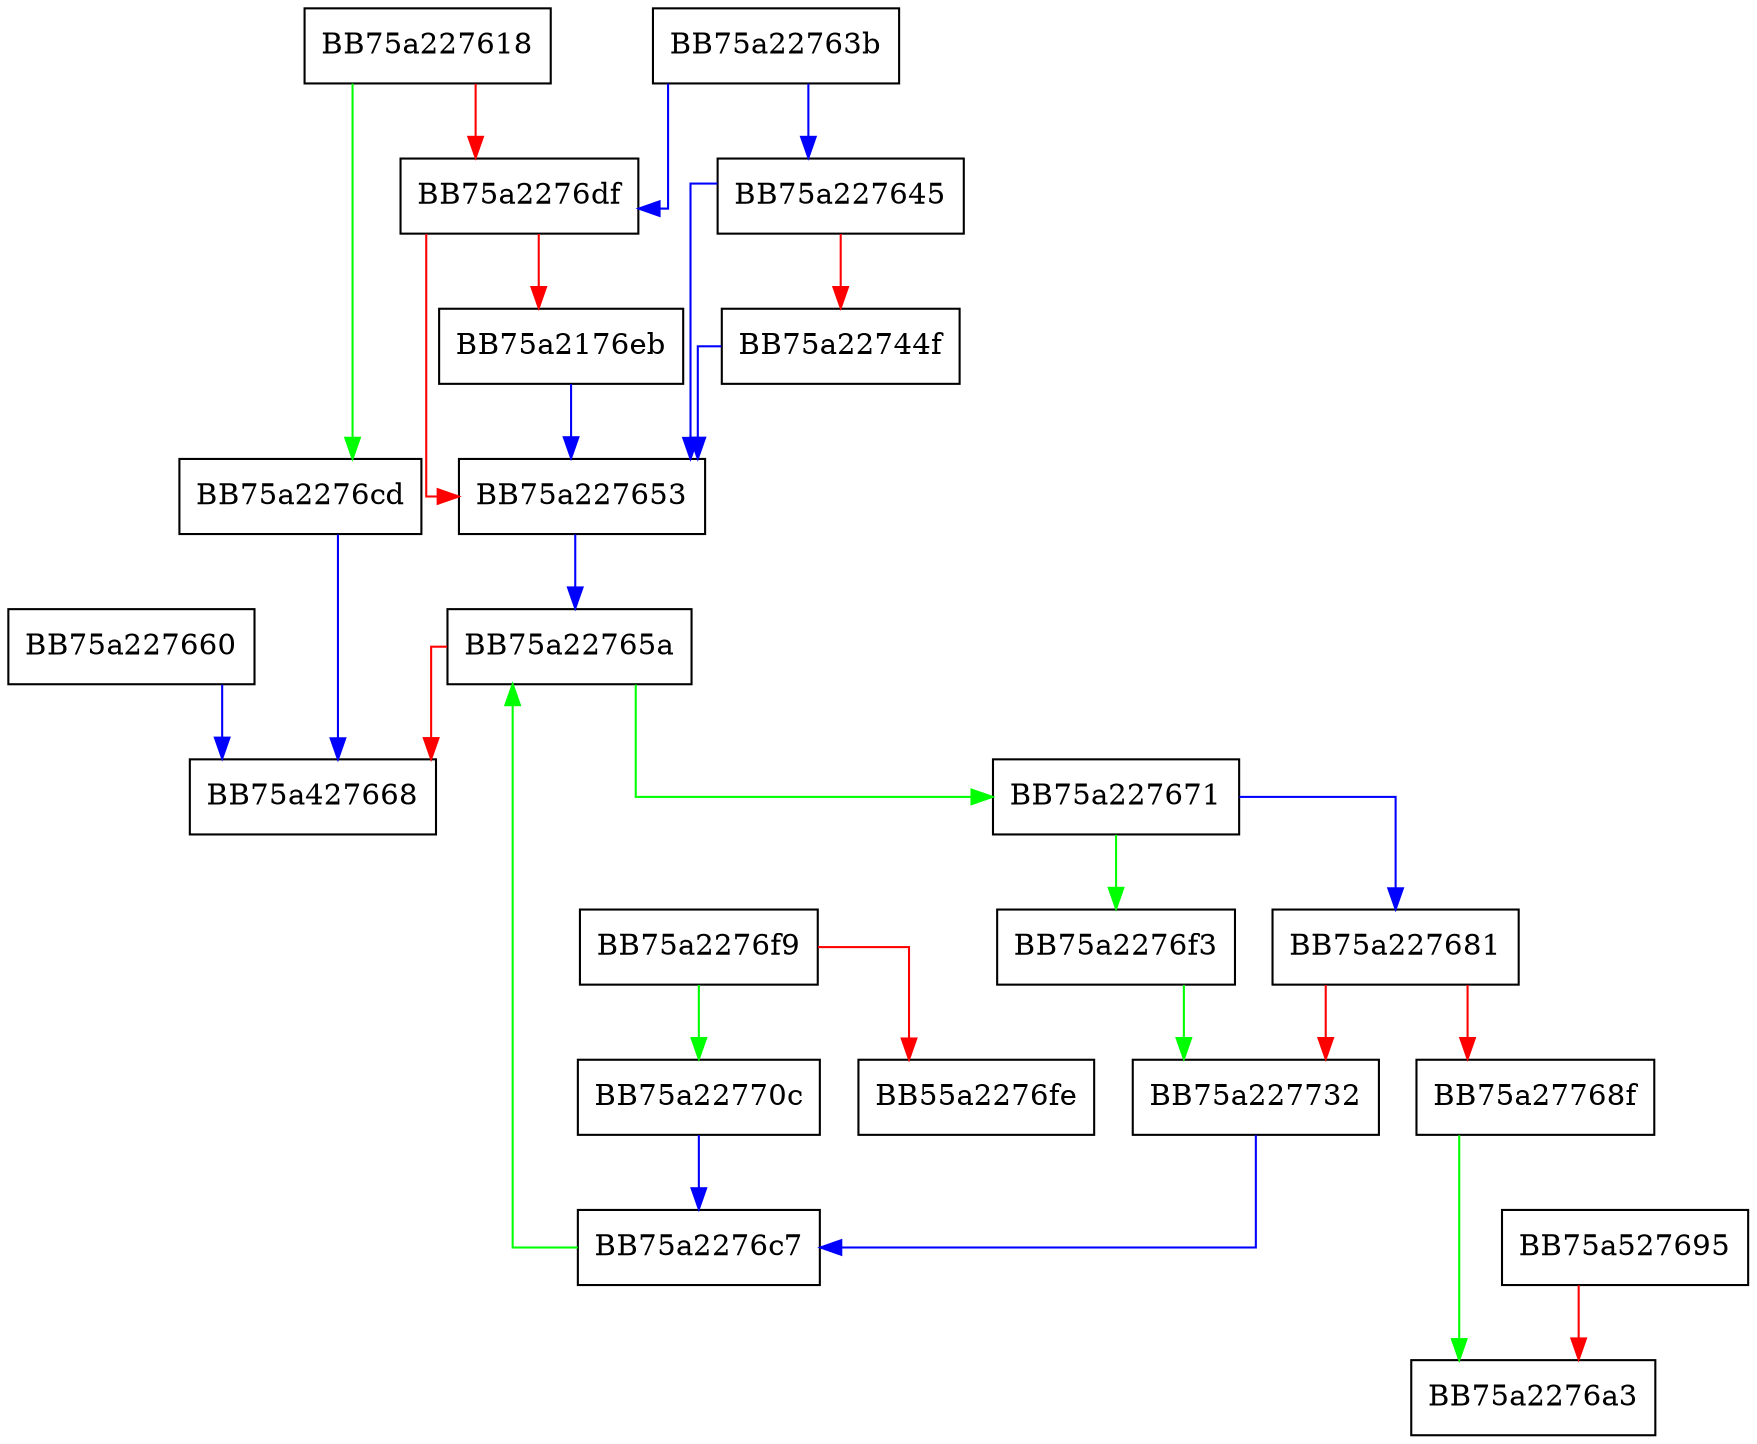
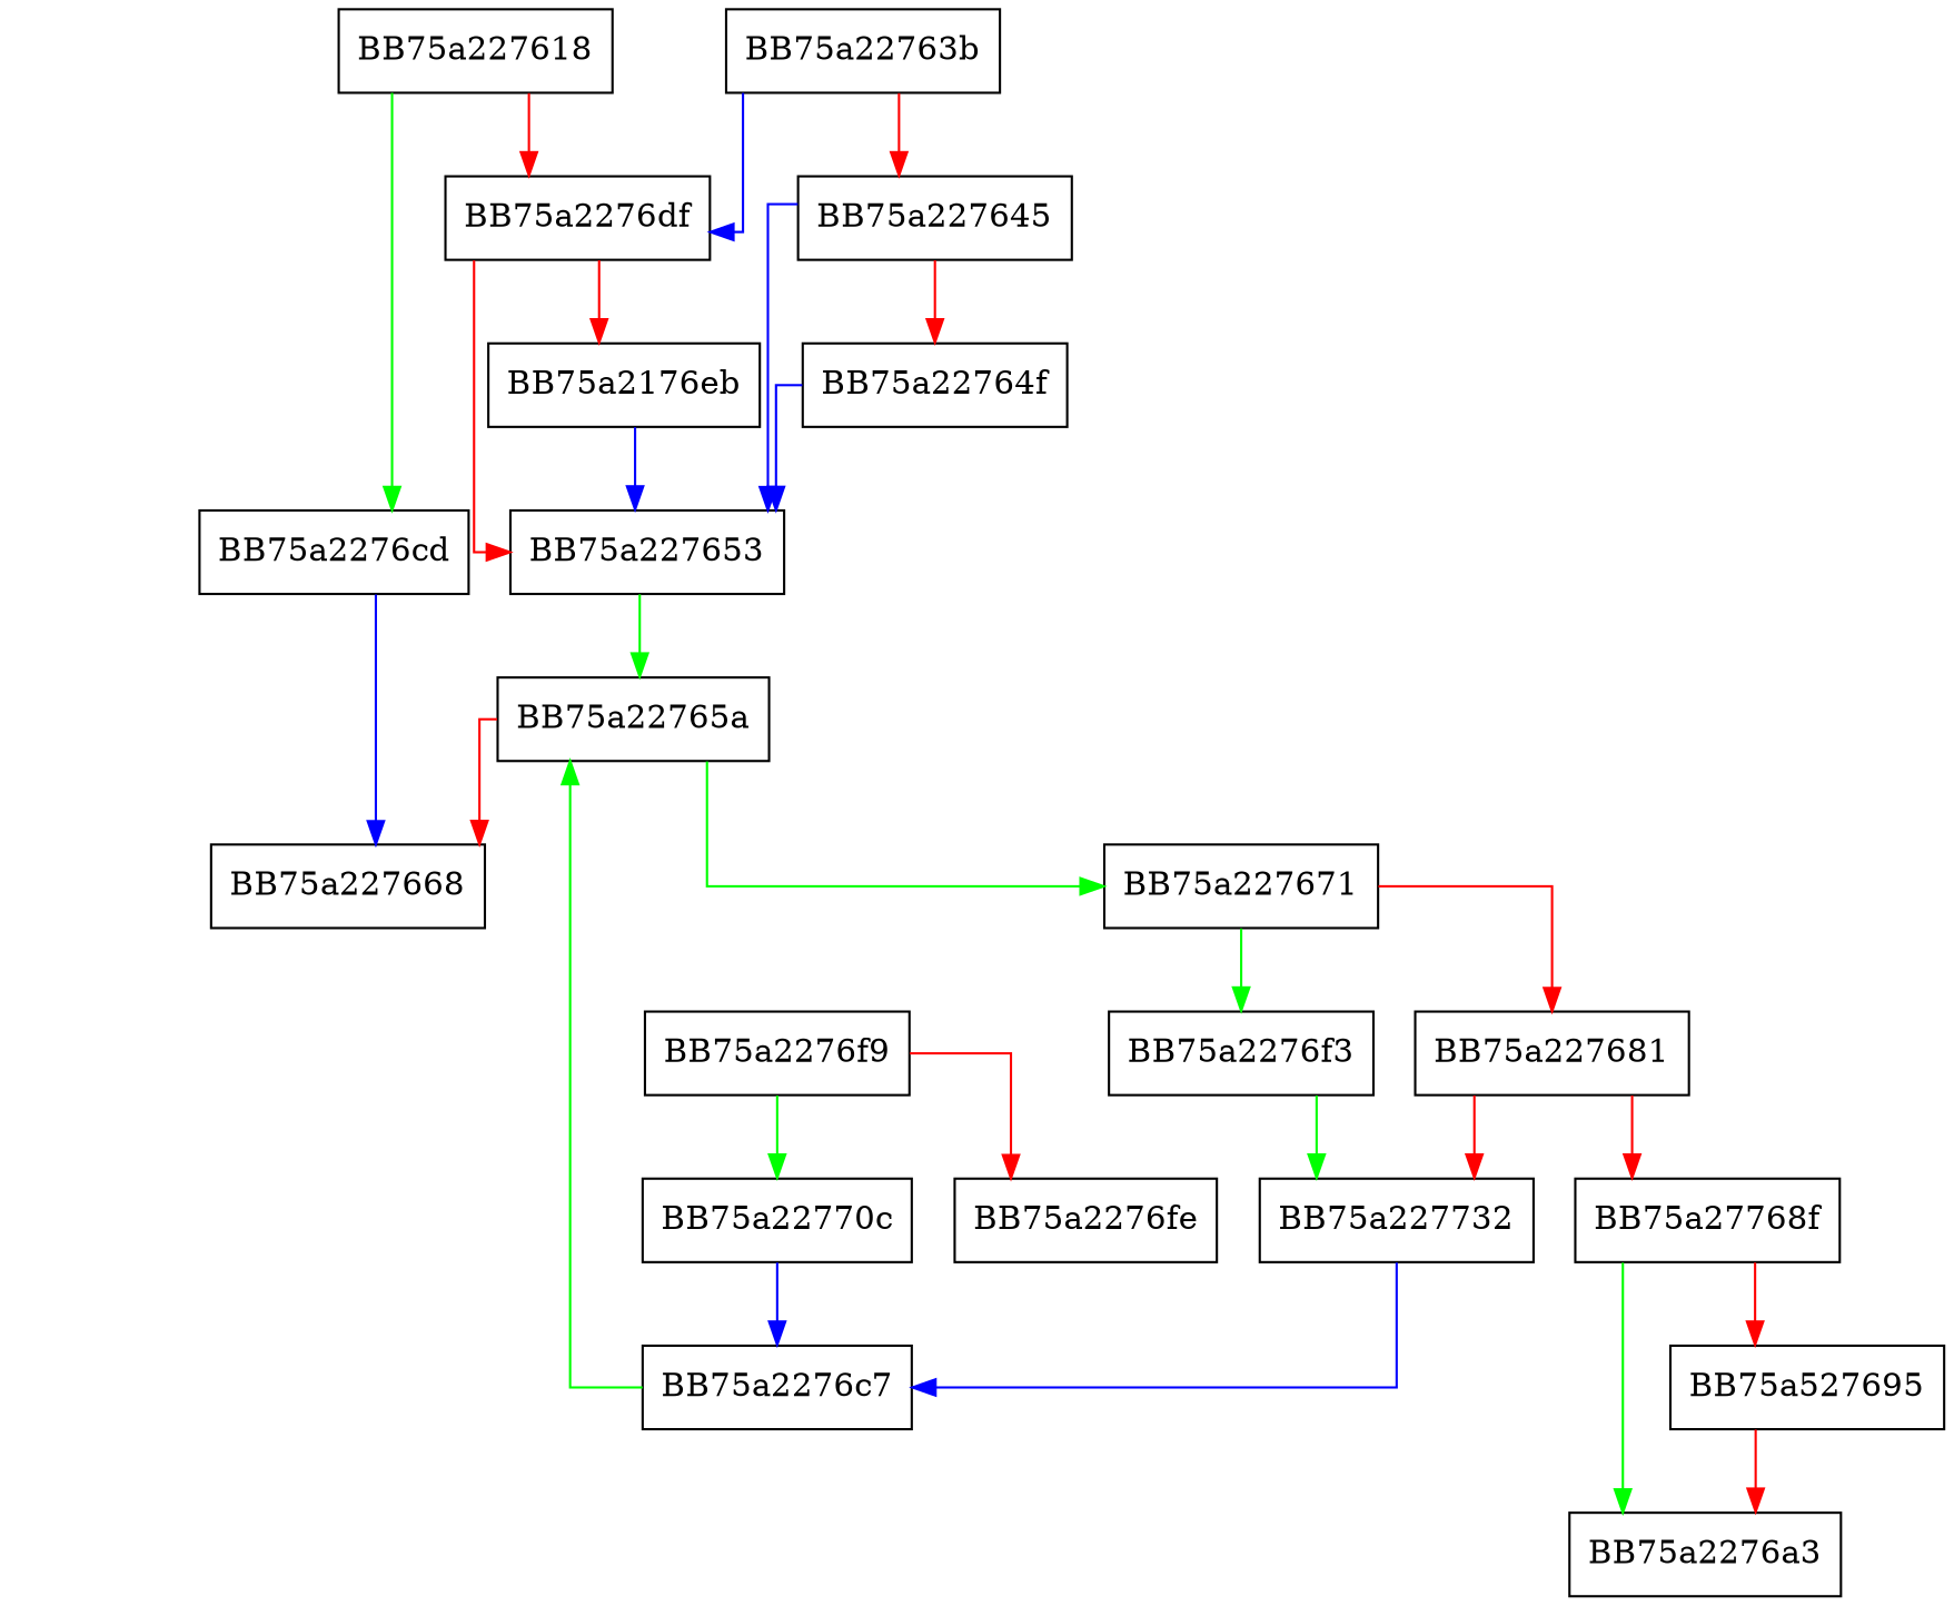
  digraph {
    splines=ortho
    node [shape=box]
    edge [color=red]
    BB75a227618
    BB75a2276cd
    BB75a2276df
-   BB75a227668 [label=BB75a427668]
+   BB75a227668
    BB75a22763b
    BB75a227645
    BB75a227653
    n8 [label=BB75a2176eb]
-   BB75a22764f [label=BB75a22744f]
+   BB75a22764f
    BB75a22765a
    BB75a227671
    BB75a2276f3
    BB75a227681
-   BB75a227660
    BB75a227732
    n16 [label=BB75a27768f]
    BB75a2276c7
    BB75a2276f9
    BB75a22770c
-   BB75a2276fe [label=BB55a2276fe]
+   BB75a2276fe
    BB75a2276a3
    n22 [label=BB75a527695]
    BB75a227618 -> BB75a2276cd [color=green]
    BB75a227618 -> BB75a2276df
    BB75a2276cd -> BB75a227668 [color=blue]
    BB75a2276df -> BB75a227653
    BB75a2276df -> n8
    BB75a22763b -> BB75a2276df [color=blue]
-   BB75a22763b -> BB75a227645 [color=blue]
+   BB75a22763b -> BB75a227645
    BB75a227645 -> BB75a227653 [color=blue]
    BB75a227645 -> BB75a22764f
-   BB75a227653 -> BB75a22765a [color=blue]
+   BB75a227653 -> BB75a22765a [color=green]
    n8 -> BB75a227653 [color=blue]
    BB75a22764f -> BB75a227653 [color=blue]
    BB75a22765a -> BB75a227668
    BB75a22765a -> BB75a227671 [color=green]
    BB75a227671 -> BB75a2276f3 [color=green]
-   BB75a227671 -> BB75a227681 [color=blue]
+   BB75a227671 -> BB75a227681
    BB75a2276f3 -> BB75a227732 [color=green]
    BB75a227681 -> BB75a227732
    BB75a227681 -> n16
-   BB75a227660 -> BB75a227668 [color=blue]
    BB75a227732 -> BB75a2276c7 [color=blue]
    n16 -> BB75a2276a3 [color=green]
+   n16 -> n22
    BB75a2276c7 -> BB75a22765a [color=green]
    BB75a2276f9 -> BB75a22770c [color=green]
    BB75a2276f9 -> BB75a2276fe
    BB75a22770c -> BB75a2276c7 [color=blue]
    n22 -> BB75a2276a3
  }
